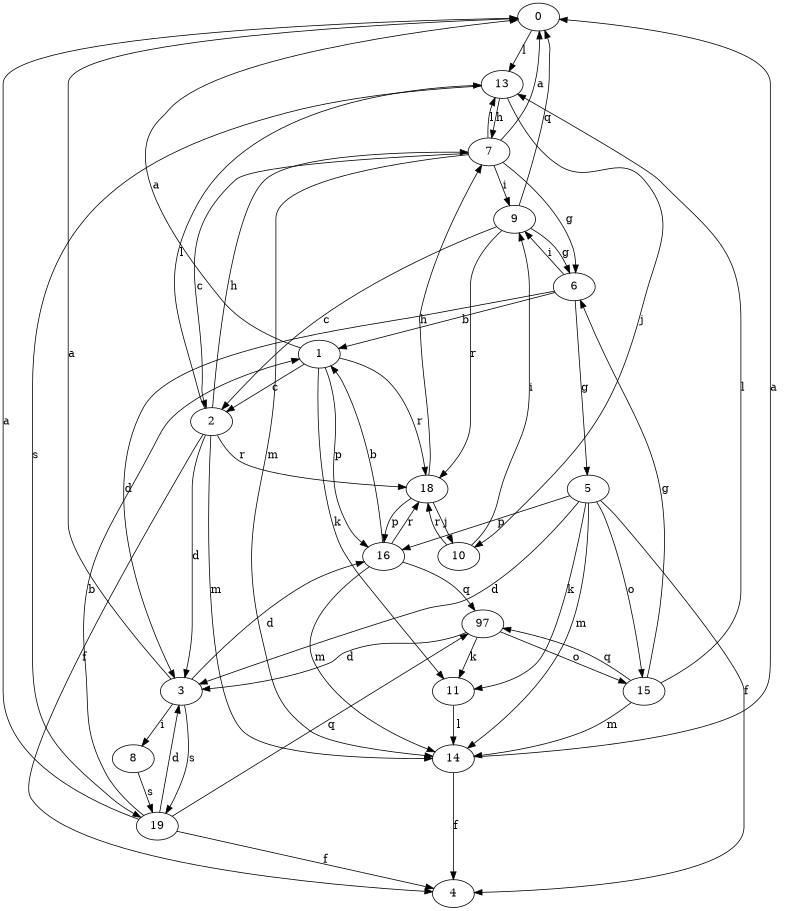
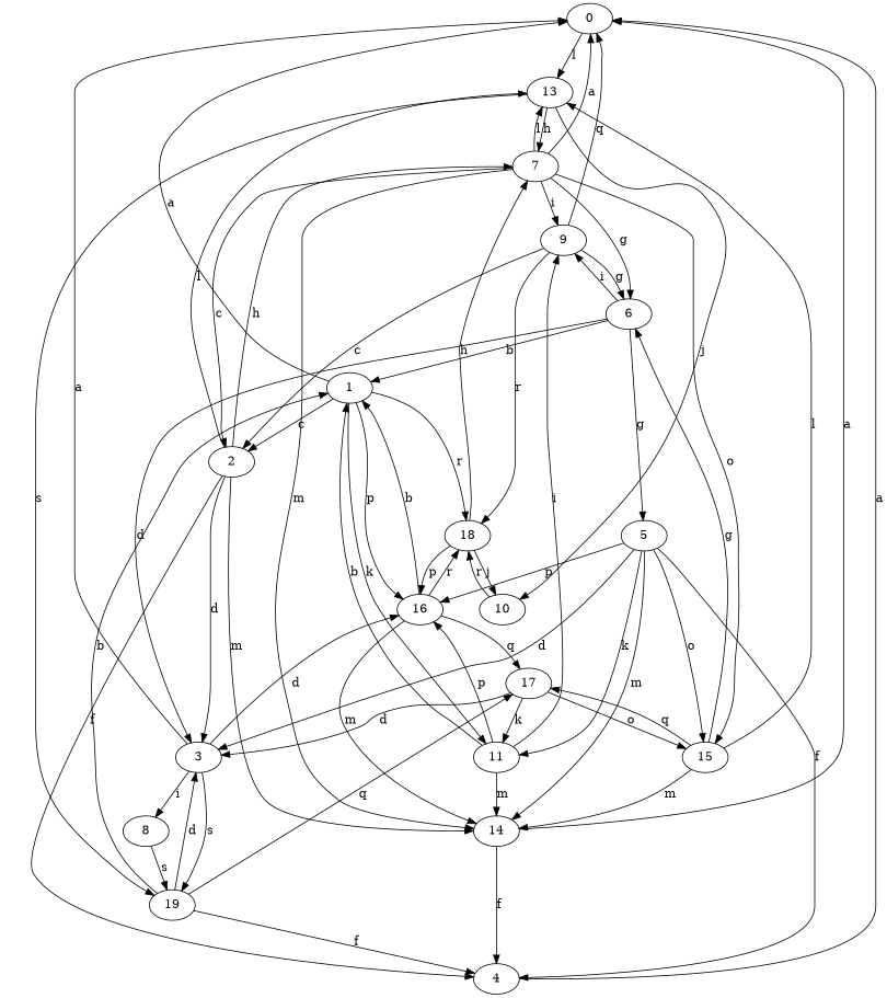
  strict digraph {
    0
    13
    7
    19
    10
    1
    2
    11
    16
    18
    3
    4
    14
-   17 [label=97]
+   17
    8
    15
    6
    9
    5
    0 -> 13 [label=l]
    13 -> 7 [label=h]
    13 -> 19 [label=s]
    13 -> 10 [label=j]
    7 -> 0 [label=a]
    7 -> 13 [label=l]
    7 -> 2 [label=c]
    7 -> 14 [label=m]
+   7 -> 15 [label=o]
    7 -> 6 [label=g]
    7 -> 9 [label=i]
-   19 -> 0 [label=a]
+   4 -> 0 [label=a]
    19 -> 1 [label=b]
    19 -> 3 [label=d]
    19 -> 4 [label=f]
    19 -> 17 [label=q]
    10 -> 18 [label=r]
-   10 -> 9 [label=i]
+   11 -> 9 [label=i]
    1 -> 0 [label=a]
    1 -> 2 [label=c]
    1 -> 11 [label=k]
    1 -> 16 [label=p]
    1 -> 18 [label=r]
    2 -> 13 [label=l]
    2 -> 7 [label=h]
-   2 -> 18 [label=r]
    2 -> 3 [label=d]
    2 -> 4 [label=f]
    2 -> 14 [label=m]
-   11 -> 14 [label=l]
+   11 -> 1 [label=b]
+   11 -> 16 [label=p]
+   11 -> 14 [label=m]
    16 -> 1 [label=b]
    16 -> 18 [label=r]
    16 -> 14 [label=m]
    16 -> 17 [label=q]
    18 -> 7 [label=h]
    18 -> 10 [label=j]
    18 -> 16 [label=p]
    3 -> 0 [label=a]
    3 -> 19 [label=s]
    3 -> 16 [label=d]
    3 -> 8 [label=i]
    14 -> 0 [label=a]
    14 -> 4 [label=f]
    17 -> 11 [label=k]
    17 -> 3 [label=d]
    17 -> 15 [label=o]
    8 -> 19 [label=s]
    15 -> 13 [label=l]
    15 -> 14 [label=m]
    15 -> 17 [label=q]
    15 -> 6 [label=g]
    6 -> 1 [label=b]
    6 -> 3 [label=d]
    6 -> 9 [label=i]
    6 -> 5 [label=g]
    9 -> 0 [label=q]
    9 -> 2 [label=c]
    9 -> 18 [label=r]
    9 -> 6 [label=g]
    5 -> 11 [label=k]
    5 -> 16 [label=p]
    5 -> 3 [label=d]
    5 -> 4 [label=f]
    5 -> 14 [label=m]
    5 -> 15 [label=o]
  }
